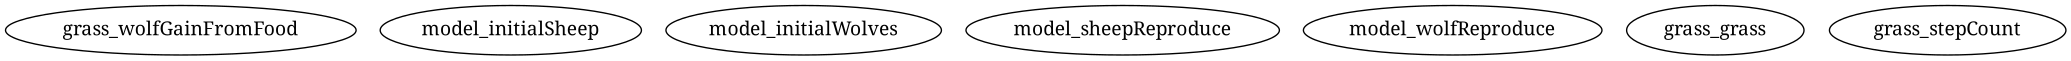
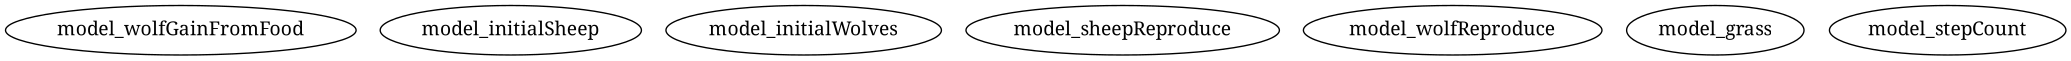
  strict digraph {
    fontname="Noto Serif"
    node [fontname="Noto Serif"]
-   model_wolfGainFromFood [label=grass_wolfGainFromFood]
+   model_wolfGainFromFood
    model_initialSheep
    model_initialWolves
    model_sheepReproduce
    model_wolfReproduce
-   model_grass [label=grass_grass]
-   model_stepCount [label=grass_stepCount]
+   model_grass
+   model_stepCount
  }
